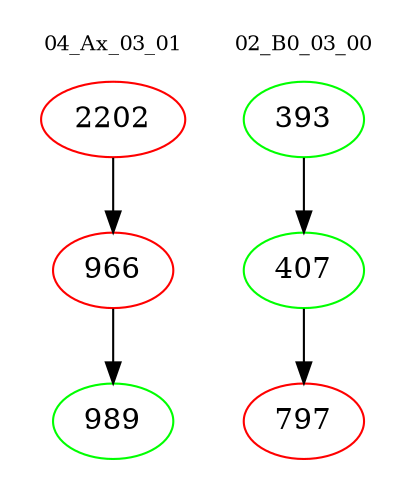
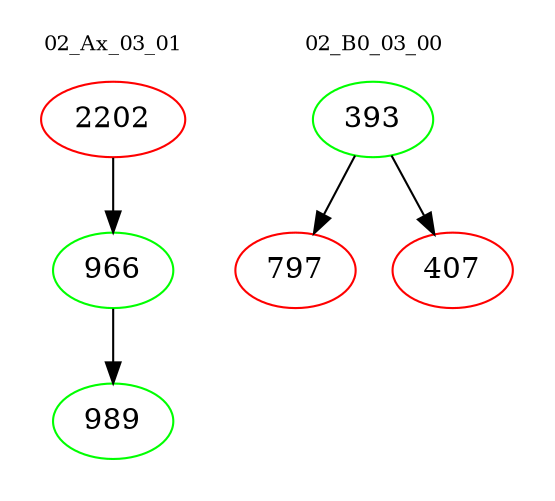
  digraph {
    node [color=green]
    edge [color=black]
-   n1 [color=red label=966]
+   n1 [label=966]
    n2 [color=red label=2202]
    n3 [label=989]
    n4 [label=393]
    n5 [color=red label=797]
-   n6 [label=407]
+   n6 [color=red label=407]
    subgraph cluster_1 {
      color=white
      fontsize=10
-     label="04_Ax_03_01"
+     label="02_Ax_03_01"
      n1
      n2
      n3
    }
    subgraph cluster_2 {
      color=white
      fontsize=10
      label="02_B0_03_00"
      n4
      n5
      n6
    }
    n1 -> n3
    n2 -> n1
-   n6 -> n5
+   n4 -> n5
    n4 -> n6
  }
